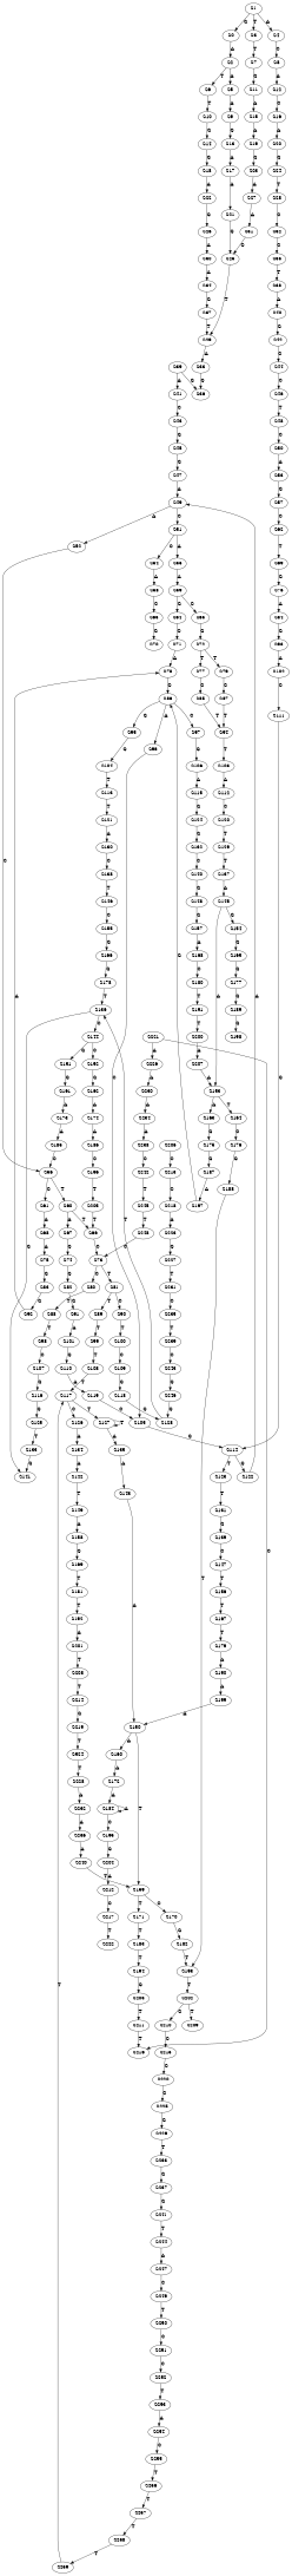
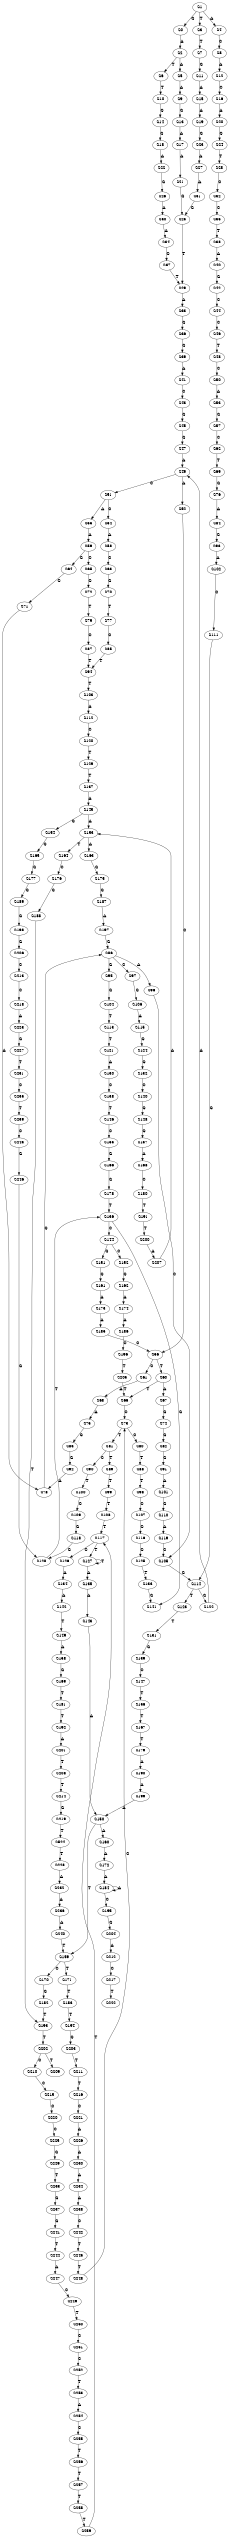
  strict digraph {
    S0
    S2
    S1
    S3
    S4
    S5
    S6
    S7
    S8
    S9
    S10
    S11
    S12
    S13
    S14
    S15
    S16
    S17
    S18
    S19
    S20
    S21
    S22
    S23
    S24
    S25
    S26
    S27
    S28
    S29
    S30
    S31
    S32
    S33
    S34
    S35
    S36
    S37
    S38
    S39
    S40
    S41
    S42
    S43
    S44
    S45
    S46
    S47
    S48
    S49
    S50
    S51
    S52
    S53
    S54
    S55
    S56
    S57
    S58
    S59
    S60
    S61
    S62
    S63
    S64
    S65
    S66
    S67
    S68
    S69
    S70
    S71
    S72
    S73
    S74
    S75
    S76
    S77
    S78
    S79
    S80
    S81
    S82
    S83
    S84
    S85
    S86
    S87
    S88
    S89
    S90
    S91
    S92
    S93
    S94
    S95
    S96
    S97
    S98
    S99
    S100
    S101
    S102
    S103
    S104
    S105
    S106
    S107
    S108
    S109
    S110
    S111
    S112
    S113
    S114
    S115
    S116
    S117
    S118
    S119
    S120
    S121
    S122
    S123
    S124
    S125
    S126
    S127
    S128
    S129
    S130
    S131
    S132
    S133
    S134
    S135
    S136
    S137
    S138
    S139
    S140
    S141
    S142
    S143
    S144
    S145
    S146
    S147
    S148
    S149
    S150
    S151
    S152
    S153
    S154
    S155
    S156
    S157
    S158
    S159
    S160
    S161
    S162
    S163
    S164
    S165
    S166
    S167
    S168
    S169
    S170
    S171
    S172
    S173
    S174
    S175
    S176
    S177
    S178
    S179
    S180
    S181
    S182
    S183
    S184
    S185
    S186
    S187
    S188
    S189
    S190
    S191
    S192
    S193
    S194
    S195
    S196
    S197
    S198
    S199
    S200
    S201
    S202
    S203
    S204
    S205
    S206
    S207
    S208
    S209
    S210
    S211
    S212
    S213
    S214
    S215
    S216
    S217
    S218
    S219
    S220
    S221
    S222
    S223
    n225 [label=S524]
    S225
    S226
    S227
    S228
    S229
    S230
    S231
    S232
    S233
    S234
    S235
    S236
    S237
    S238
    S239
    S240
    S241
    S242
    S243
    S244
    S245
    S246
    S247
    S248
    S249
    S250
    S251
    S252
    S253
    S254
    S255
    S256
    S257
    S258
    S259
    S0 -> S2 [label=A]
    S2 -> S5 [label=A]
    S2 -> S6 [label=T]
    S1 -> S0 [label=G]
    S1 -> S3 [label=T]
    S1 -> S4 [label=A]
    S3 -> S7 [label=T]
    S4 -> S8 [label=C]
    S5 -> S9 [label=A]
    S6 -> S10 [label=T]
    S7 -> S11 [label=G]
    S8 -> S12 [label=A]
    S9 -> S13 [label=G]
    S10 -> S14 [label=G]
    S11 -> S15 [label=A]
    S12 -> S16 [label=C]
    S13 -> S17 [label=A]
    S14 -> S18 [label=G]
    S15 -> S19 [label=A]
    S16 -> S20 [label=A]
    S17 -> S21 [label=A]
    S18 -> S22 [label=A]
    S19 -> S23 [label=G]
    S20 -> S24 [label=G]
    S21 -> S25 [label=G]
    S22 -> S26 [label=G]
    S23 -> S27 [label=A]
    S24 -> S28 [label=T]
    S25 -> S29 [label=T]
    S26 -> S30 [label=A]
    S27 -> S31 [label=A]
    S28 -> S32 [label=C]
    S29 -> S33 [label=A]
    S30 -> S34 [label=A]
    S31 -> S25 [label=G]
    S32 -> S35 [label=C]
    S33 -> S36 [label=G]
    S34 -> S37 [label=G]
    S35 -> S38 [label=T]
-   S39 -> S36 [label=G]
+   S36 -> S39 [label=G]
    S37 -> S29 [label=T]
    S38 -> S40 [label=A]
    S39 -> S41 [label=A]
    S40 -> S42 [label=G]
    S41 -> S43 [label=C]
    S42 -> S44 [label=C]
    S43 -> S45 [label=G]
    S44 -> S46 [label=C]
    S45 -> S47 [label=G]
    S46 -> S48 [label=T]
    S47 -> S49 [label=A]
    S48 -> S50 [label=C]
    S49 -> S51 [label=C]
    S49 -> S52 [label=A]
    S50 -> S53 [label=A]
    S51 -> S54 [label=C]
    S51 -> S55 [label=A]
    S52 -> S56 [label=C]
    S53 -> S57 [label=G]
    S54 -> S58 [label=A]
    S55 -> S59 [label=A]
    S56 -> S60 [label=T]
    S56 -> S61 [label=C]
    S57 -> S62 [label=C]
    S58 -> S63 [label=C]
    S59 -> S64 [label=G]
    S59 -> S65 [label=C]
    S60 -> S66 [label=T]
    S60 -> S67 [label=A]
    S61 -> S68 [label=A]
    S62 -> S69 [label=T]
    S63 -> S70 [label=G]
    S64 -> S71 [label=G]
    S65 -> S72 [label=G]
    S66 -> S73 [label=C]
    S67 -> S74 [label=G]
    S68 -> S75 [label=A]
    S69 -> S76 [label=G]
-   S72 -> S77 [label=T]
+   S70 -> S77 [label=T]
    S71 -> S78 [label=A]
    S72 -> S79 [label=T]
    S73 -> S80 [label=C]
    S73 -> S81 [label=T]
    S74 -> S82 [label=G]
    S75 -> S83 [label=G]
    S76 -> S84 [label=A]
    S77 -> S85 [label=C]
    S78 -> S86 [label=G]
    S79 -> S87 [label=C]
    S80 -> S88 [label=T]
    S81 -> S89 [label=T]
    S81 -> S90 [label=C]
    S82 -> S91 [label=G]
    S83 -> S92 [label=G]
    S84 -> S93 [label=G]
    S85 -> S94 [label=T]
    S86 -> S95 [label=G]
    S86 -> S96 [label=A]
    S86 -> S97 [label=C]
    S87 -> S94 [label=T]
    S88 -> S98 [label=T]
    S89 -> S99 [label=T]
    S90 -> S100 [label=T]
    S91 -> S101 [label=A]
    S92 -> S78 [label=A]
    S93 -> S102 [label=A]
    S94 -> S103 [label=T]
    S95 -> S104 [label=G]
    S96 -> S105 [label=C]
    S97 -> S106 [label=G]
    S98 -> S107 [label=C]
    S99 -> S108 [label=T]
    S100 -> S109 [label=C]
    S101 -> S110 [label=G]
    S102 -> S111 [label=C]
    S103 -> S112 [label=A]
    S104 -> S113 [label=T]
    S105 -> S114 [label=G]
    S106 -> S115 [label=A]
    S107 -> S116 [label=G]
    S108 -> S117 [label=T]
    S109 -> S118 [label=G]
    S110 -> S119 [label=A]
    S111 -> S114 [label=G]
    S112 -> S120 [label=C]
    S113 -> S121 [label=T]
    S114 -> S122 [label=G]
    S114 -> S123 [label=T]
    S115 -> S124 [label=G]
    S116 -> S125 [label=G]
    S117 -> S126 [label=C]
    S117 -> S127 [label=T]
    S118 -> S128 [label=G]
    S119 -> S105 [label=C]
    S120 -> S129 [label=T]
    S121 -> S130 [label=A]
    S122 -> S49 [label=A]
    S123 -> S131 [label=T]
    S124 -> S132 [label=G]
    S125 -> S133 [label=T]
    S126 -> S134 [label=A]
    S127 -> S127 [label=T]
    S127 -> S135 [label=A]
    S128 -> S136 [label=T]
    S129 -> S137 [label=T]
    S130 -> S138 [label=C]
    S131 -> S139 [label=G]
    S132 -> S140 [label=C]
    S133 -> S141 [label=G]
    S134 -> S142 [label=A]
    S135 -> S143 [label=A]
    S136 -> S141 [label=G]
    S136 -> S144 [label=C]
    S137 -> S145 [label=A]
    S138 -> S146 [label=T]
    S139 -> S147 [label=C]
    S140 -> S148 [label=G]
    S142 -> S149 [label=T]
    S143 -> S150 [label=A]
    S144 -> S151 [label=G]
    S144 -> S152 [label=C]
    S145 -> S153 [label=A]
    S145 -> S154 [label=G]
    S146 -> S155 [label=C]
    S147 -> S156 [label=T]
    S148 -> S157 [label=G]
    S149 -> S158 [label=A]
    S150 -> S159 [label=T]
    S150 -> S160 [label=A]
    S151 -> S161 [label=G]
    S152 -> S162 [label=G]
    S153 -> S163 [label=A]
    S153 -> S164 [label=T]
    S154 -> S165 [label=G]
    S155 -> S166 [label=G]
    S156 -> S167 [label=T]
    S157 -> S168 [label=A]
    S158 -> S169 [label=G]
    S159 -> S170 [label=C]
    S159 -> S171 [label=T]
    S160 -> S172 [label=A]
    S161 -> S173 [label=A]
    S162 -> S174 [label=A]
    S163 -> S175 [label=G]
    S164 -> S176 [label=C]
    S165 -> S177 [label=G]
    S166 -> S178 [label=G]
    S167 -> S179 [label=T]
    S168 -> S180 [label=C]
    S169 -> S181 [label=T]
    S170 -> S182 [label=G]
    S171 -> S183 [label=T]
    S172 -> S184 [label=A]
    S173 -> S185 [label=A]
    S174 -> S186 [label=A]
    S175 -> S187 [label=G]
    S176 -> S188 [label=G]
    S177 -> S189 [label=G]
    S178 -> S136 [label=T]
    S179 -> S190 [label=A]
    S180 -> S191 [label=T]
    S181 -> S192 [label=T]
    S182 -> S193 [label=T]
    S183 -> S194 [label=T]
    S184 -> S184 [label=A]
    S184 -> S195 [label=C]
    S185 -> S56 [label=C]
    S186 -> S196 [label=C]
    S187 -> S197 [label=A]
    S188 -> S193 [label=T]
    S189 -> S198 [label=G]
    S190 -> S199 [label=A]
    S191 -> S200 [label=T]
    S192 -> S201 [label=A]
    S193 -> S202 [label=T]
    S194 -> S203 [label=G]
    S195 -> S204 [label=G]
    S196 -> S205 [label=T]
    S197 -> S86 [label=G]
+   S198 -> S206 [label=G]
    S199 -> S150 [label=A]
    S200 -> S207 [label=A]
    S201 -> S208 [label=T]
    S202 -> S209 [label=T]
    S202 -> S210 [label=C]
    S203 -> S211 [label=T]
    S204 -> S212 [label=A]
    S205 -> S66 [label=T]
    S206 -> S213 [label=C]
    S207 -> S153 [label=A]
    S208 -> S214 [label=T]
    S210 -> S215 [label=C]
    S211 -> S216 [label=T]
    S212 -> S217 [label=C]
    S213 -> S218 [label=C]
    S214 -> S219 [label=G]
    S215 -> S220 [label=C]
-   S221 -> S216 [label=C]
+   S216 -> S221 [label=C]
    S217 -> S222 [label=T]
    S218 -> S223 [label=A]
    S219 -> n225 [label=T]
    S220 -> S225 [label=C]
    S221 -> S226 [label=A]
    S223 -> S227 [label=G]
    n225 -> S228 [label=T]
    S225 -> S229 [label=G]
    S226 -> S230 [label=A]
    S227 -> S231 [label=T]
    S228 -> S232 [label=A]
    S229 -> S233 [label=T]
    S230 -> S234 [label=A]
    S231 -> S235 [label=C]
    S232 -> S236 [label=A]
    S233 -> S237 [label=G]
    S234 -> S238 [label=A]
    S235 -> S239 [label=T]
    S236 -> S240 [label=A]
    S237 -> S241 [label=G]
    S238 -> S242 [label=C]
    S239 -> S243 [label=C]
    S240 -> S159 [label=T]
    S241 -> S244 [label=T]
    S242 -> S245 [label=T]
    S243 -> S246 [label=G]
    S244 -> S247 [label=A]
    S245 -> S248 [label=T]
    S246 -> S128 [label=G]
    S247 -> S249 [label=C]
    S248 -> S73 [label=C]
    S249 -> S250 [label=T]
    S250 -> S251 [label=C]
    S251 -> S252 [label=C]
    S252 -> S253 [label=T]
    S253 -> S254 [label=A]
    S254 -> S255 [label=C]
    S255 -> S256 [label=T]
    S256 -> S257 [label=T]
    S257 -> S258 [label=T]
    S258 -> S259 [label=T]
    S259 -> S117 [label=T]
  }
